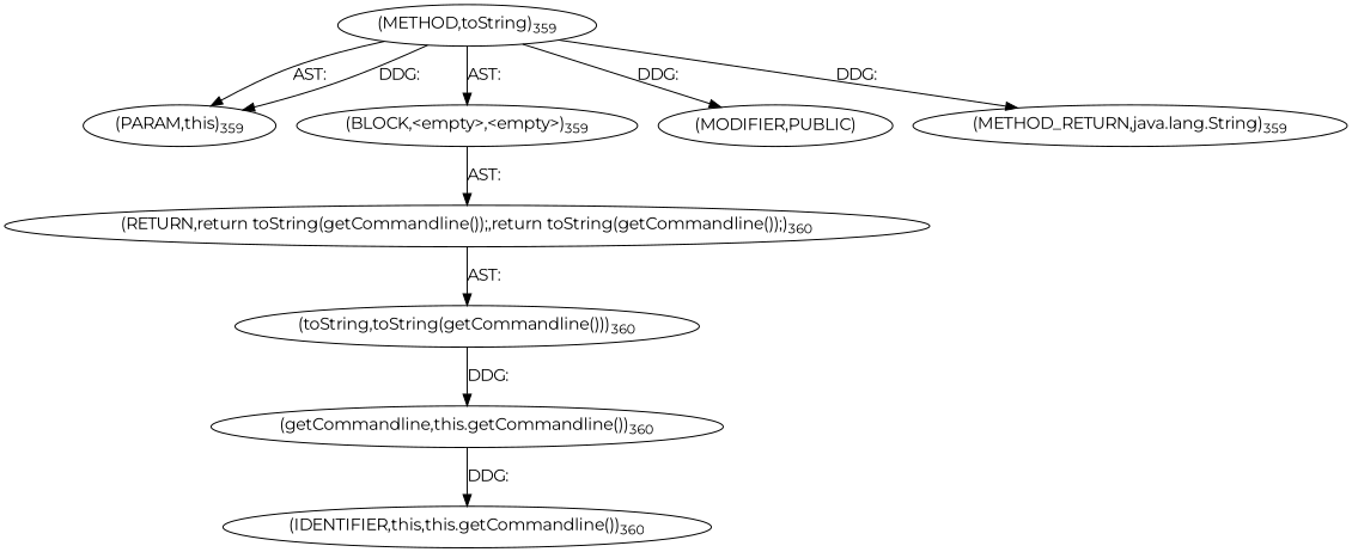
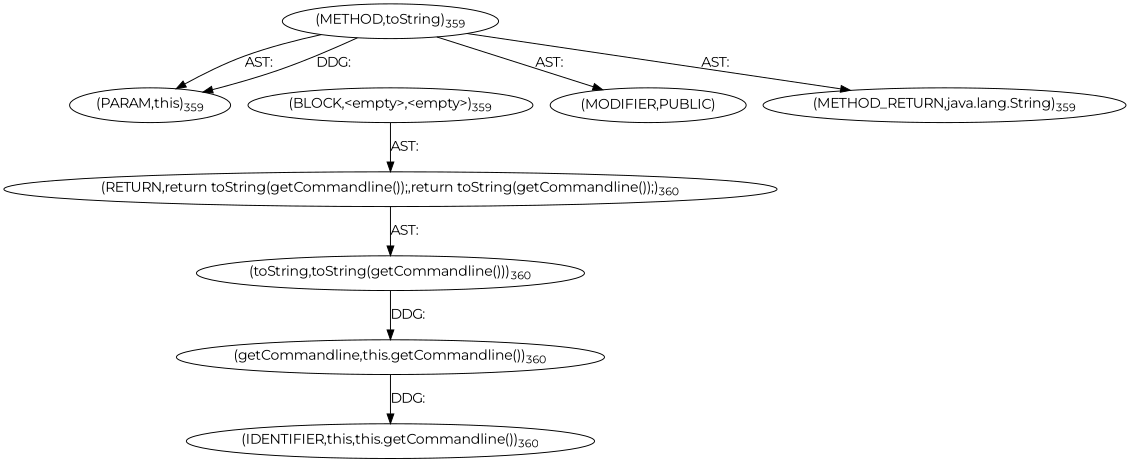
  digraph {
    fontname=Montserrat
    node [fontname=Montserrat]
    edge [fontname=Montserrat]
    n1 [label=<(METHOD,toString)<SUB>359</SUB>>]
    n2 [label=<(PARAM,this)<SUB>359</SUB>>]
    n3 [label=<(BLOCK,&lt;empty&gt;,&lt;empty&gt;)<SUB>359</SUB>>]
    n4 [label=<(MODIFIER,PUBLIC)>]
    n5 [label=<(METHOD_RETURN,java.lang.String)<SUB>359</SUB>>]
    n6 [label=<(RETURN,return toString(getCommandline());,return toString(getCommandline());)<SUB>360</SUB>>]
    n7 [label=<(toString,toString(getCommandline()))<SUB>360</SUB>>]
    n8 [label=<(getCommandline,this.getCommandline())<SUB>360</SUB>>]
    n9 [label=<(IDENTIFIER,this,this.getCommandline())<SUB>360</SUB>>]
    n1 -> n2 [label="AST: "]
    n1 -> n2 [label="DDG: "]
-   n1 -> n3 [label="AST: "]
-   n1 -> n4 [label="DDG: "]
-   n1 -> n5 [label="DDG: "]
+   n1 -> n4 [label="AST: "]
+   n1 -> n5 [label="AST: "]
    n3 -> n6 [label="AST: "]
    n6 -> n7 [label="AST: "]
    n7 -> n8 [label="DDG: "]
    n8 -> n9 [label="DDG: "]
  }
